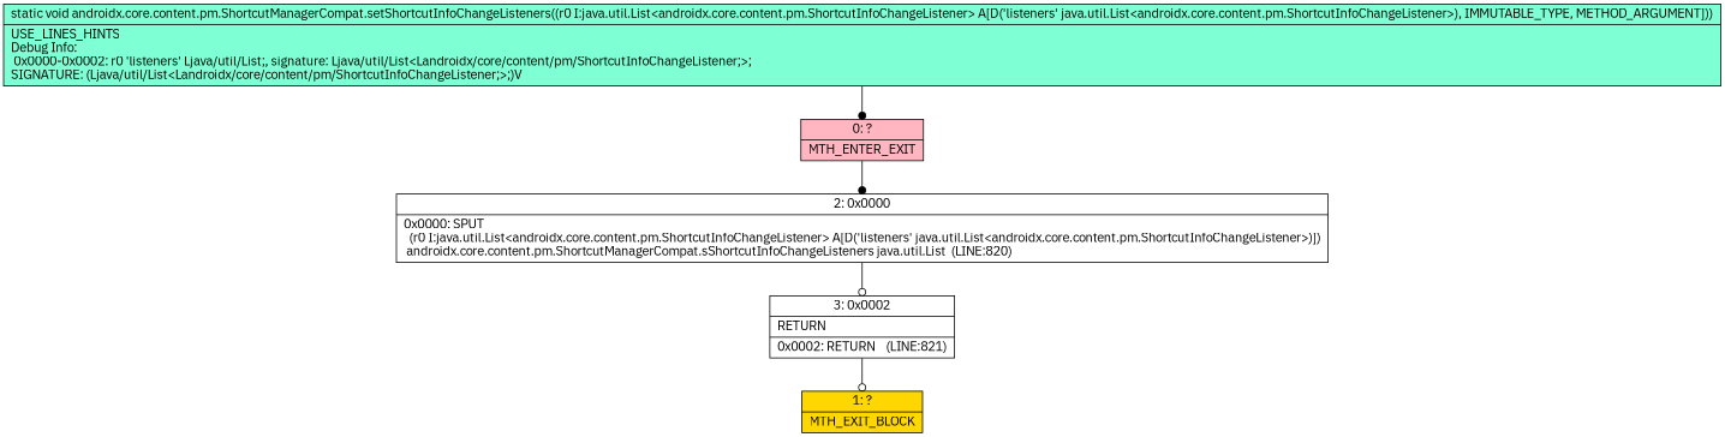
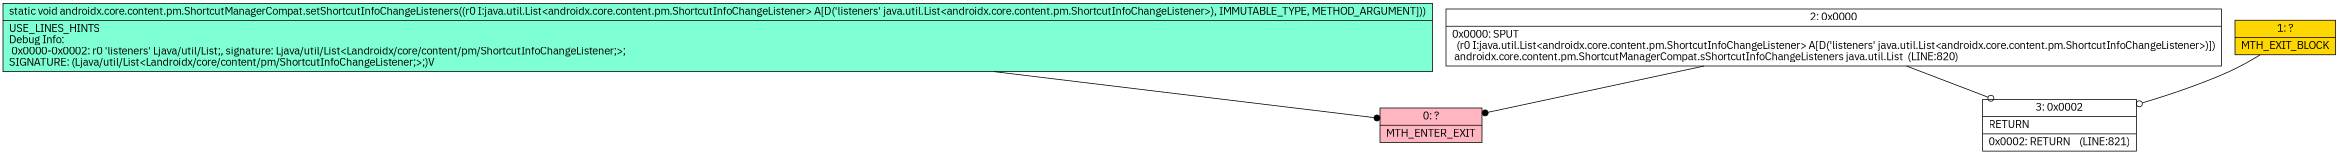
  digraph {
    fontname="IBM Plex Sans"
    node [fillcolor=white fontname="IBM Plex Sans" shape=record style=filled]
    edge [arrowhead=dot fontname="IBM Plex Sans"]
    n1 [fillcolor=lightpink label="{0\:\ ?|MTH_ENTER_EXIT\l}"]
    n2 [label="{2\:\ 0x0000|0x0000: SPUT  \l  (r0 I:java.util.List\<androidx.core.content.pm.ShortcutInfoChangeListener\> A[D('listeners' java.util.List\<androidx.core.content.pm.ShortcutInfoChangeListener\>)])\l androidx.core.content.pm.ShortcutManagerCompat.sShortcutInfoChangeListeners java.util.List  (LINE:820)\l}"]
    n3 [label="{3\:\ 0x0002|RETURN\l|0x0002: RETURN    (LINE:821)\l}"]
    n4 [fillcolor=gold label="{1\:\ ?|MTH_EXIT_BLOCK\l}"]
    n5 [fillcolor=aquamarine label="{static void androidx.core.content.pm.ShortcutManagerCompat.setShortcutInfoChangeListeners((r0 I:java.util.List\<androidx.core.content.pm.ShortcutInfoChangeListener\> A[D('listeners' java.util.List\<androidx.core.content.pm.ShortcutInfoChangeListener\>), IMMUTABLE_TYPE, METHOD_ARGUMENT]))  | USE_LINES_HINTS\lDebug Info:\l  0x0000\-0x0002: r0 'listeners' Ljava\/util\/List;, signature: Ljava\/util\/List\<Landroidx\/core\/content\/pm\/ShortcutInfoChangeListener;\>;\lSIGNATURE: (Ljava\/util\/List\<Landroidx\/core\/content\/pm\/ShortcutInfoChangeListener;\>;)V\l}"]
-   n1 -> n2
+   n2 -> n1
    n2 -> n3 [arrowhead=odot]
-   n3 -> n4 [arrowhead=odot]
+   n4 -> n3 [arrowhead=odot]
    n5 -> n1
  }
